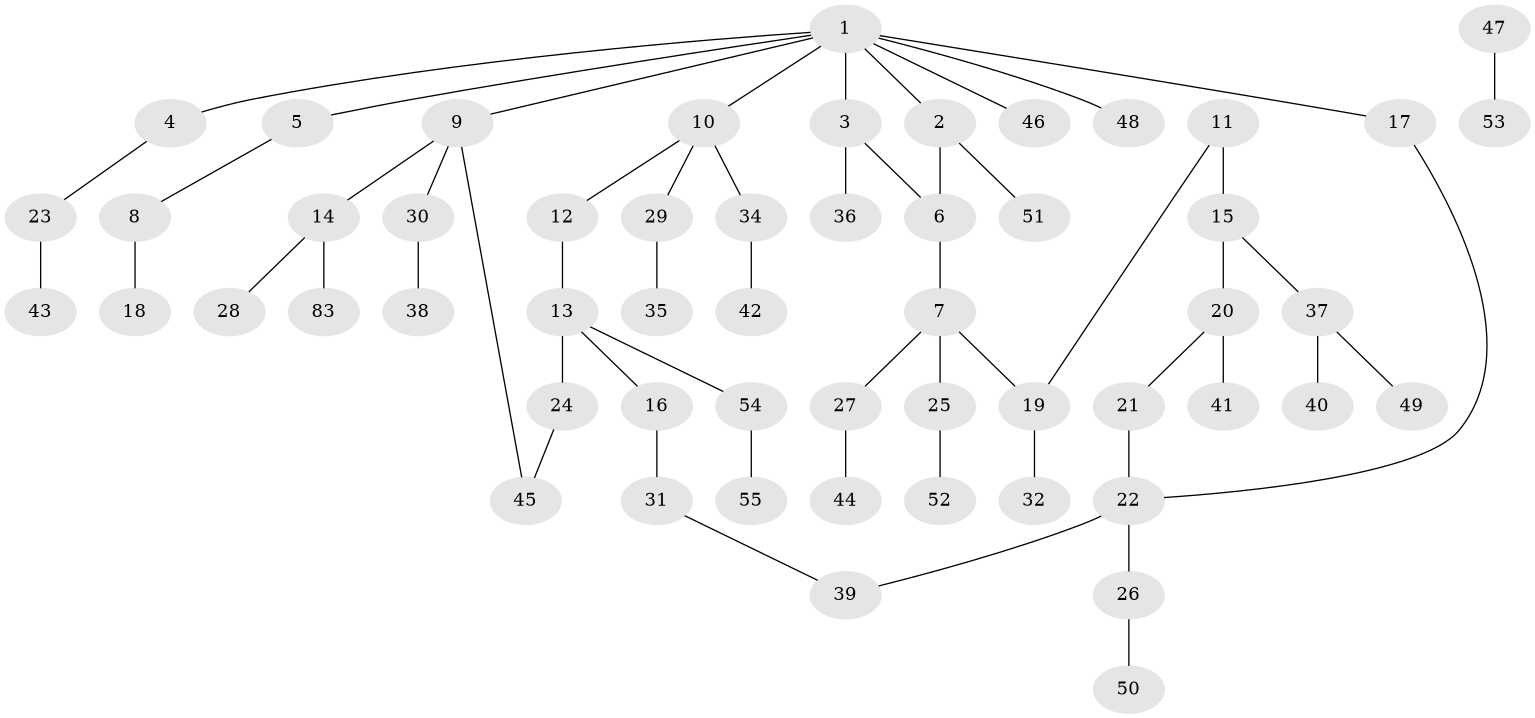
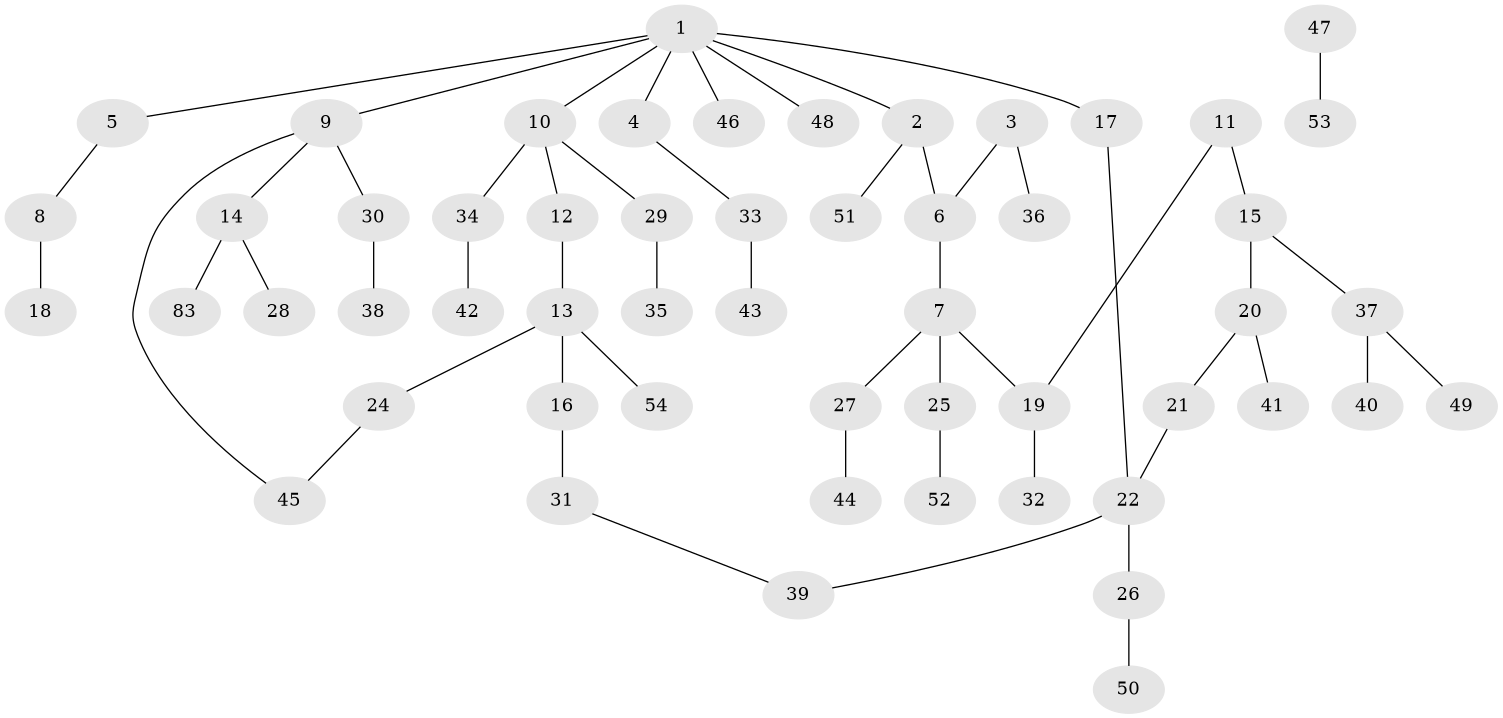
  graph {
    node [color=gray90 style=filled]
    edge [weight=1.0]
    1
    2
    3
    4
    5
    9
    10
    17
    46
    48
    6
    51
    36
-   33 [label=23]
+   33
    8
    14
    30
    45
    12
    29
    34
    22
    7
    43
    18
    19
    25
    27
    32
    52
    44
    n32 [label=83]
    28
    38
    11
    15
    13
    35
    42
    20
    37
    16
    24
    54
    31
-   55
    21
    41
    40
    49
    39
    26
    50
    47
    53
    1 -- 2
-   1 -- 3
    1 -- 4
    1 -- 5
    1 -- 9
    1 -- 10
    1 -- 17
    1 -- 46
    1 -- 48
    2 -- 6
    2 -- 51
    3 -- 6
    3 -- 36
    4 -- 33
    5 -- 8
    9 -- 14
    9 -- 30
    9 -- 45
    10 -- 12
    10 -- 29
    10 -- 34
    17 -- 22
    6 -- 7
    33 -- 43
    8 -- 18 [weight=2.0]
    14 -- n32 [weight=2.0]
    14 -- 28
    30 -- 38
    12 -- 13
    29 -- 35
    34 -- 42 [weight=2.0]
    22 -- 39
    22 -- 26
    7 -- 19
    7 -- 25
    7 -- 27
    19 -- 32
    25 -- 52
    27 -- 44
    11 -- 19
    11 -- 15
    15 -- 20
    15 -- 37
    13 -- 16
    13 -- 24
    13 -- 54
    20 -- 21
    20 -- 41
    37 -- 40
    37 -- 49
    16 -- 31 [weight=2.0]
    24 -- 45
-   54 -- 55
    31 -- 39
    21 -- 22
    26 -- 50
    47 -- 53
  }
